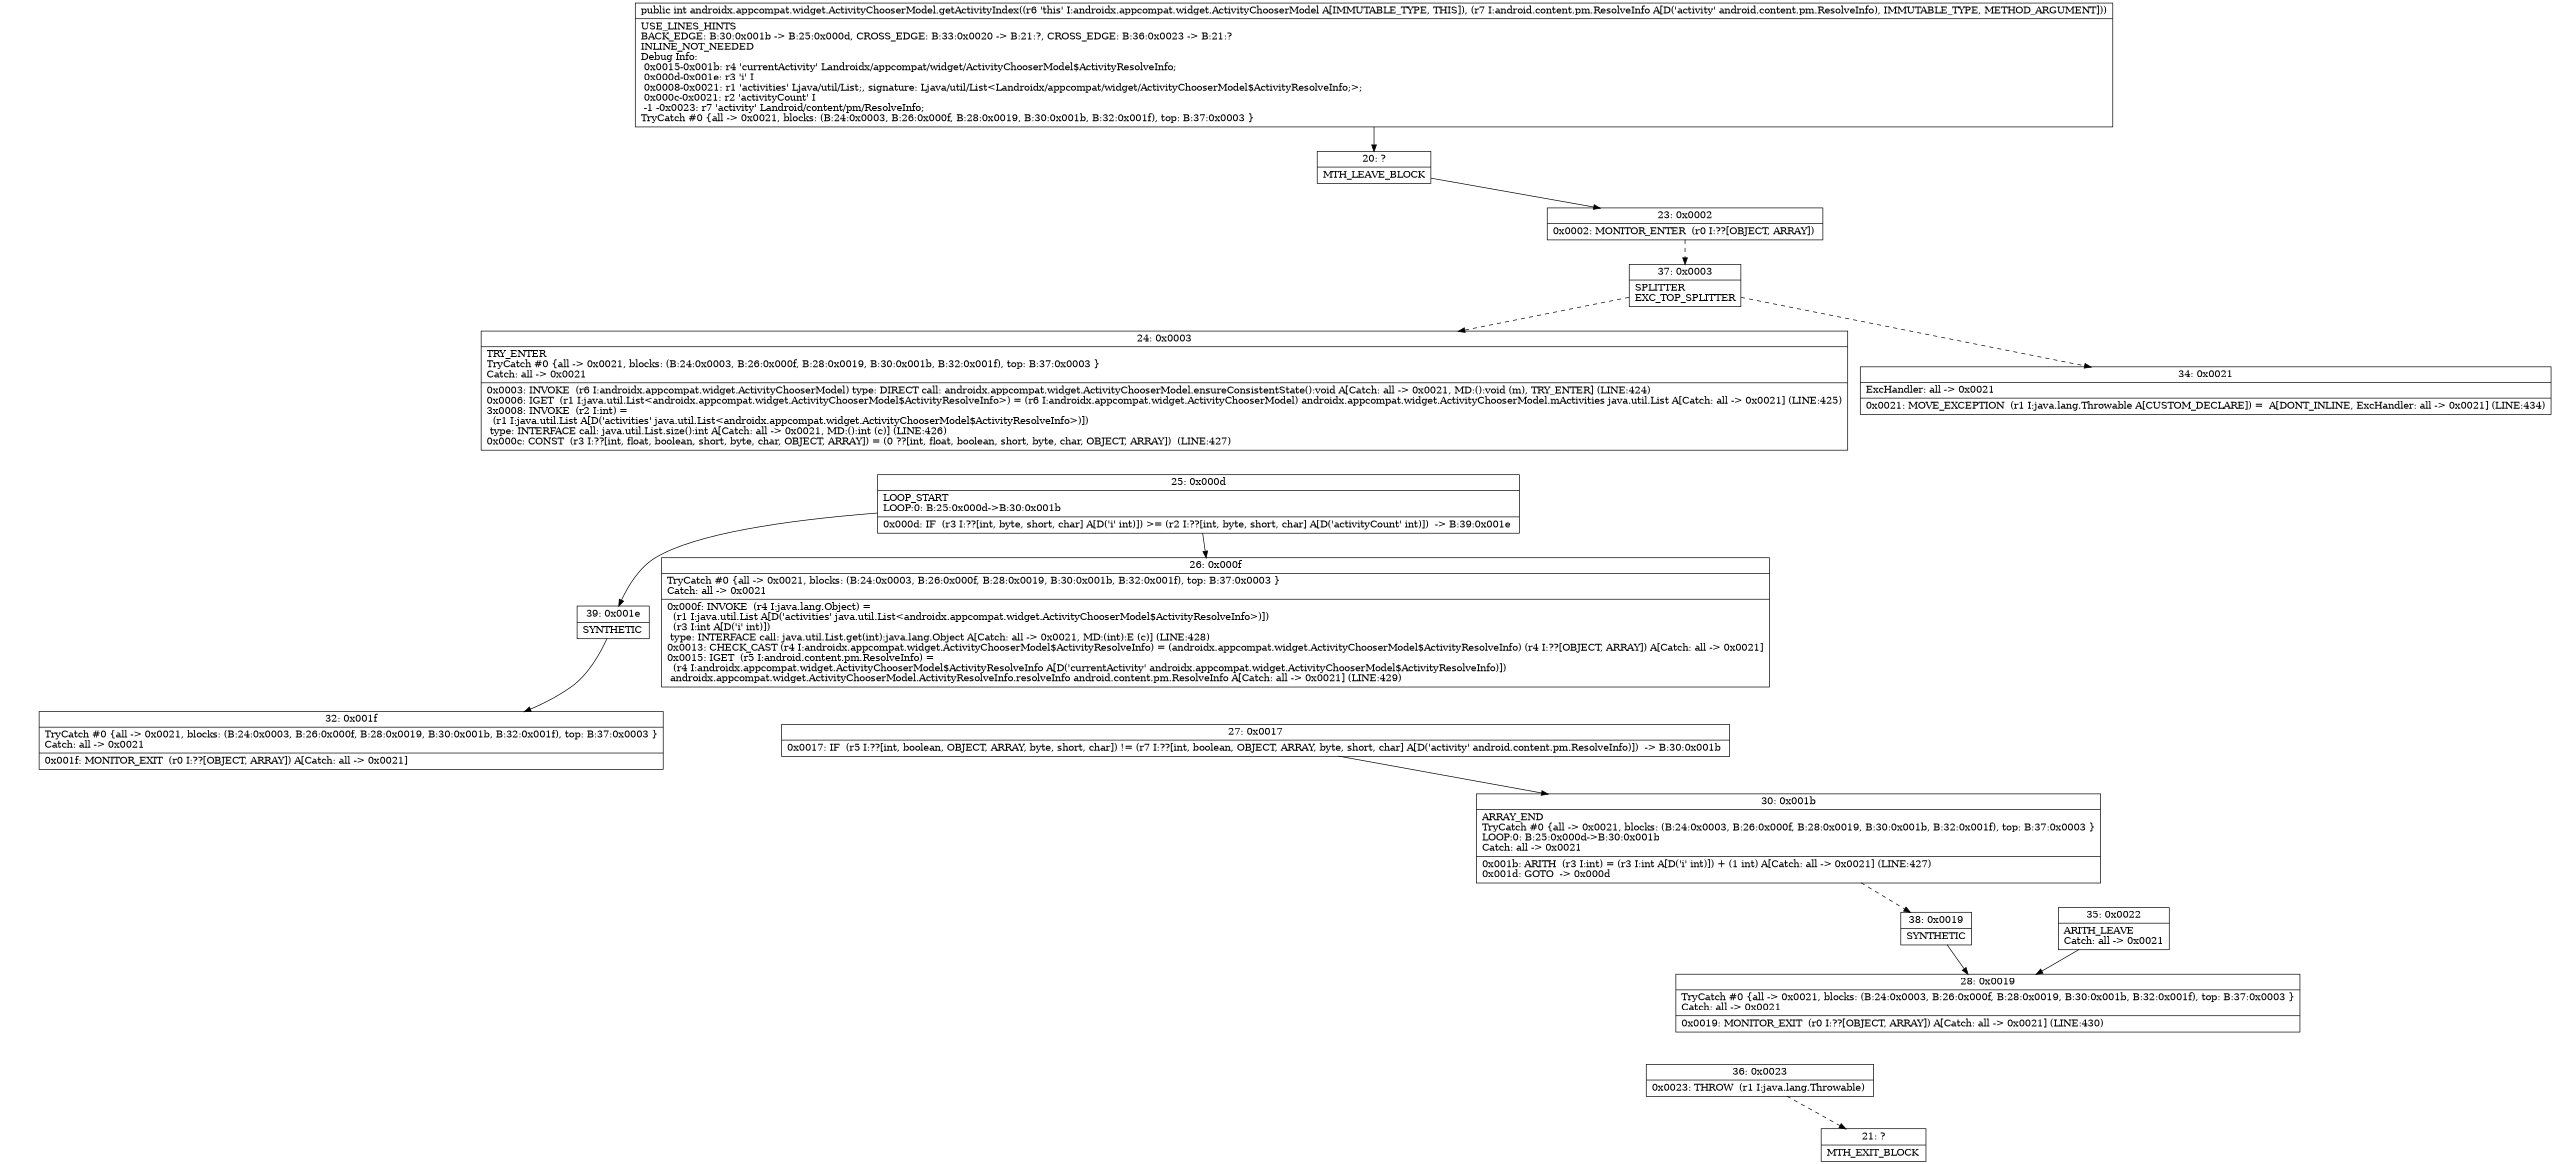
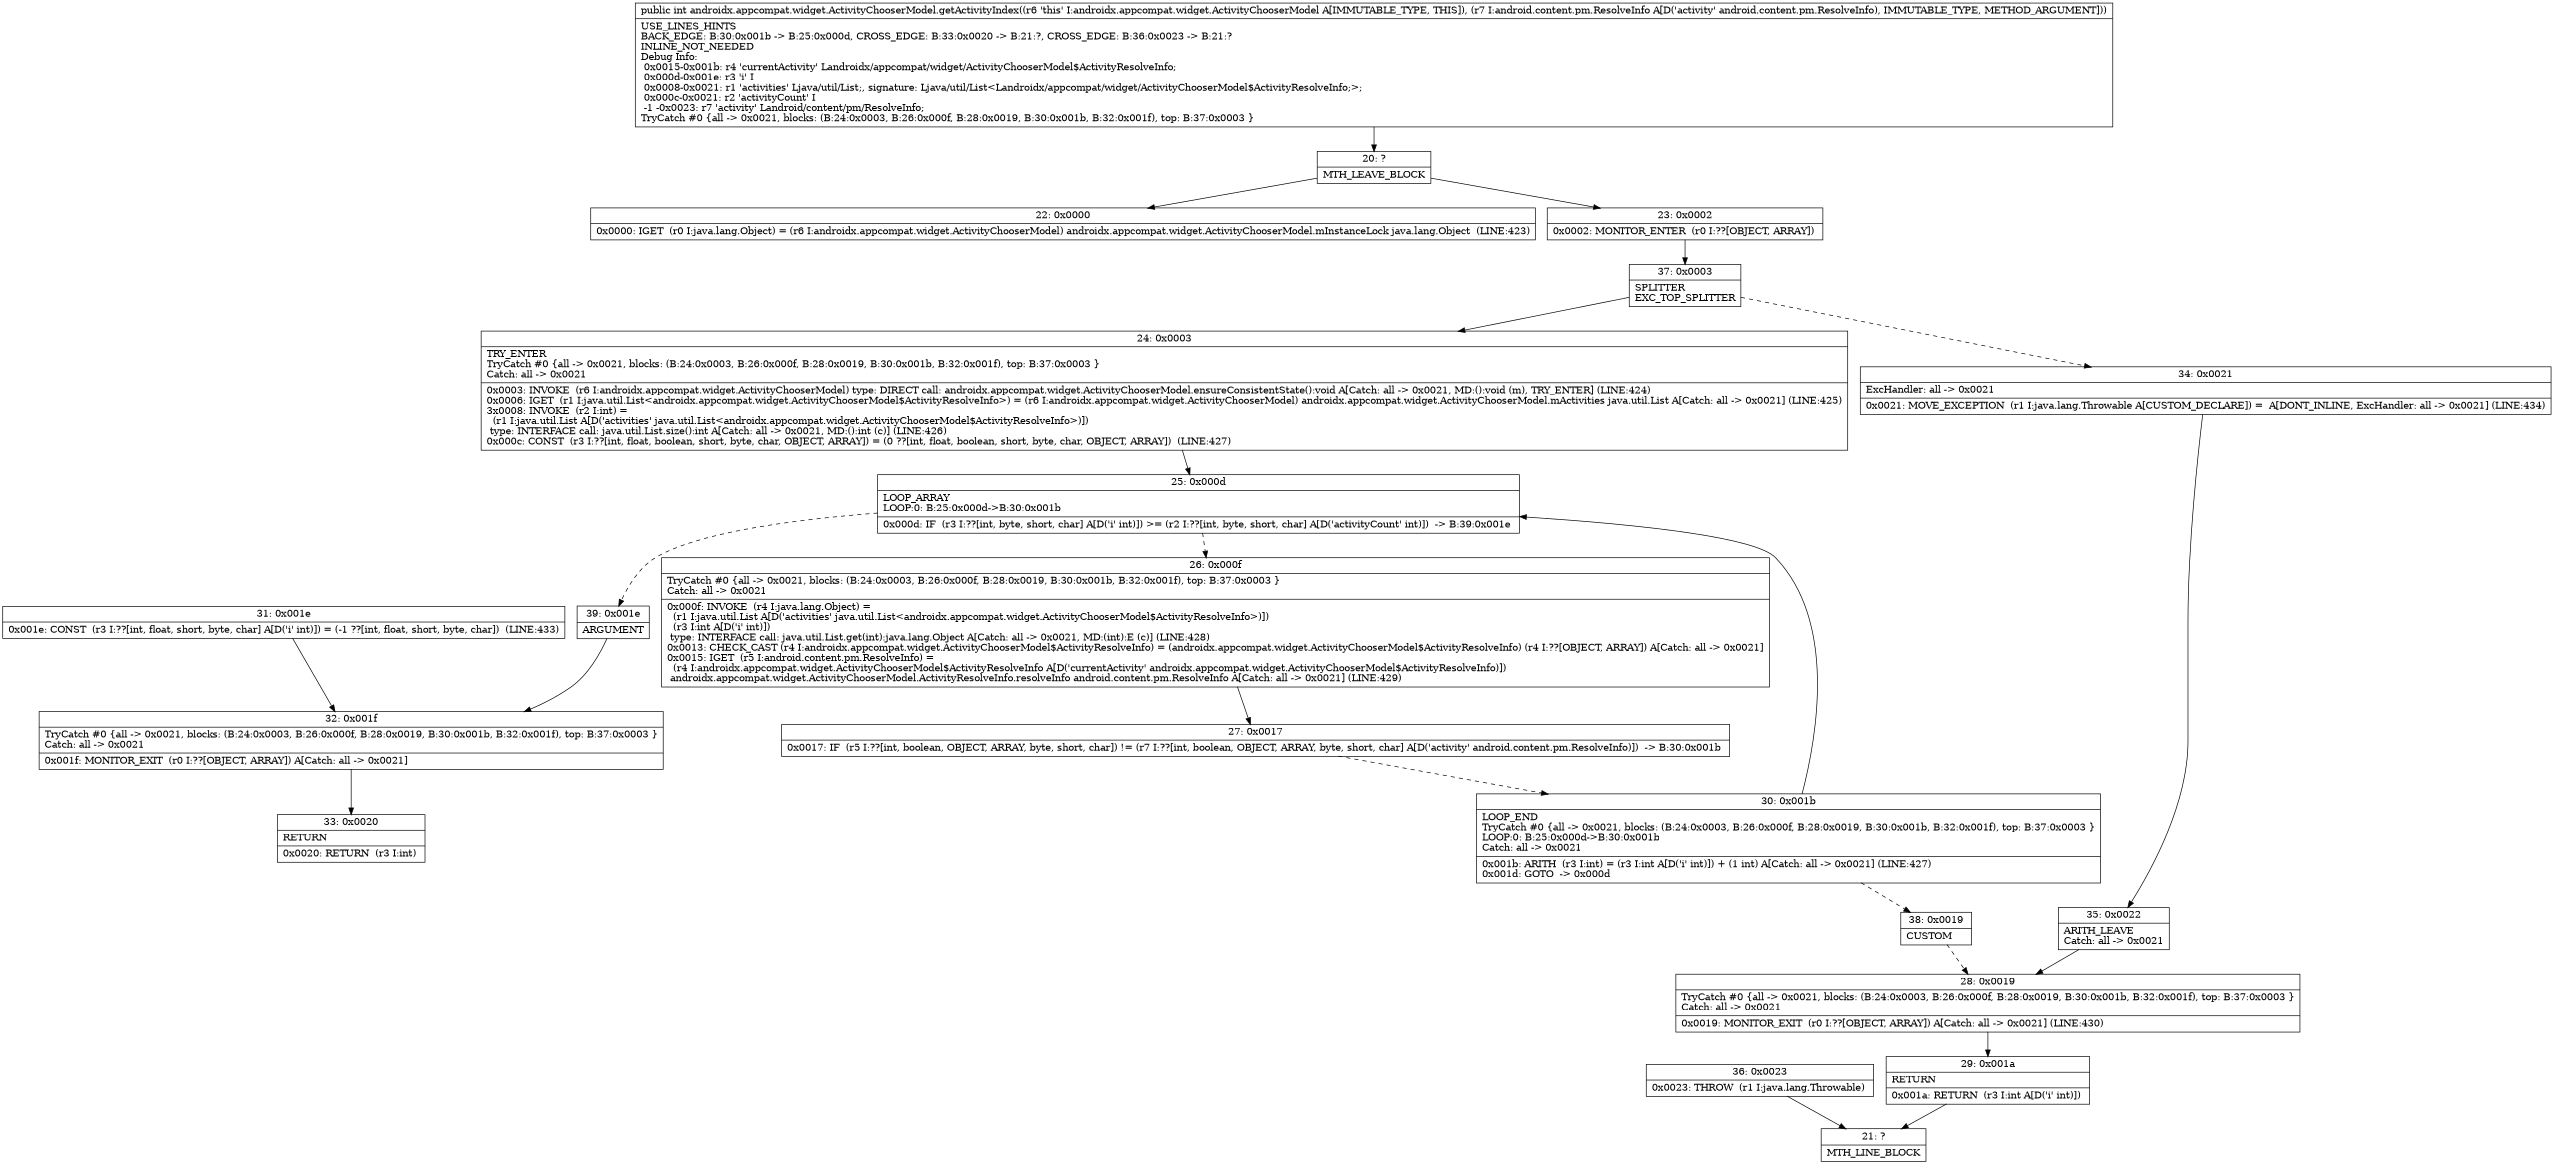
  digraph {
    node [shape=record]
    n1 [label="{20\:\ ?|MTH_LEAVE_BLOCK\l}"]
+   n2 [label="{22\:\ 0x0000|0x0000: IGET  (r0 I:java.lang.Object) = (r6 I:androidx.appcompat.widget.ActivityChooserModel) androidx.appcompat.widget.ActivityChooserModel.mInstanceLock java.lang.Object  (LINE:423)\l}"]
    n3 [label="{23\:\ 0x0002|0x0002: MONITOR_ENTER  (r0 I:??[OBJECT, ARRAY]) \l}"]
    n4 [label="{37\:\ 0x0003|SPLITTER\lEXC_TOP_SPLITTER\l}"]
    n5 [label="{24\:\ 0x0003|TRY_ENTER\lTryCatch #0 \{all \-\> 0x0021, blocks: (B:24:0x0003, B:26:0x000f, B:28:0x0019, B:30:0x001b, B:32:0x001f), top: B:37:0x0003 \}\lCatch: all \-\> 0x0021\l|0x0003: INVOKE  (r6 I:androidx.appcompat.widget.ActivityChooserModel) type: DIRECT call: androidx.appcompat.widget.ActivityChooserModel.ensureConsistentState():void A[Catch: all \-\> 0x0021, MD:():void (m), TRY_ENTER] (LINE:424)\l0x0006: IGET  (r1 I:java.util.List\<androidx.appcompat.widget.ActivityChooserModel$ActivityResolveInfo\>) = (r6 I:androidx.appcompat.widget.ActivityChooserModel) androidx.appcompat.widget.ActivityChooserModel.mActivities java.util.List A[Catch: all \-\> 0x0021] (LINE:425)\l3x0008: INVOKE  (r2 I:int) = \l  (r1 I:java.util.List A[D('activities' java.util.List\<androidx.appcompat.widget.ActivityChooserModel$ActivityResolveInfo\>)])\l type: INTERFACE call: java.util.List.size():int A[Catch: all \-\> 0x0021, MD:():int (c)] (LINE:426)\l0x000c: CONST  (r3 I:??[int, float, boolean, short, byte, char, OBJECT, ARRAY]) = (0 ??[int, float, boolean, short, byte, char, OBJECT, ARRAY])  (LINE:427)\l}"]
    n6 [label="{34\:\ 0x0021|ExcHandler: all \-\> 0x0021\l|0x0021: MOVE_EXCEPTION  (r1 I:java.lang.Throwable A[CUSTOM_DECLARE]) =  A[DONT_INLINE, ExcHandler: all \-\> 0x0021] (LINE:434)\l}"]
-   n7 [label="{25\:\ 0x000d|LOOP_START\lLOOP:0: B:25:0x000d\-\>B:30:0x001b\l|0x000d: IF  (r3 I:??[int, byte, short, char] A[D('i' int)]) \>= (r2 I:??[int, byte, short, char] A[D('activityCount' int)])  \-\> B:39:0x001e \l}"]
+   n7 [label="{25\:\ 0x000d|LOOP_ARRAY\lLOOP:0: B:25:0x000d\-\>B:30:0x001b\l|0x000d: IF  (r3 I:??[int, byte, short, char] A[D('i' int)]) \>= (r2 I:??[int, byte, short, char] A[D('activityCount' int)])  \-\> B:39:0x001e \l}"]
    n8 [label="{35\:\ 0x0022|ARITH_LEAVE\lCatch: all \-\> 0x0021\l}"]
    n9 [label="{26\:\ 0x000f|TryCatch #0 \{all \-\> 0x0021, blocks: (B:24:0x0003, B:26:0x000f, B:28:0x0019, B:30:0x001b, B:32:0x001f), top: B:37:0x0003 \}\lCatch: all \-\> 0x0021\l|0x000f: INVOKE  (r4 I:java.lang.Object) = \l  (r1 I:java.util.List A[D('activities' java.util.List\<androidx.appcompat.widget.ActivityChooserModel$ActivityResolveInfo\>)])\l  (r3 I:int A[D('i' int)])\l type: INTERFACE call: java.util.List.get(int):java.lang.Object A[Catch: all \-\> 0x0021, MD:(int):E (c)] (LINE:428)\l0x0013: CHECK_CAST (r4 I:androidx.appcompat.widget.ActivityChooserModel$ActivityResolveInfo) = (androidx.appcompat.widget.ActivityChooserModel$ActivityResolveInfo) (r4 I:??[OBJECT, ARRAY]) A[Catch: all \-\> 0x0021]\l0x0015: IGET  (r5 I:android.content.pm.ResolveInfo) = \l  (r4 I:androidx.appcompat.widget.ActivityChooserModel$ActivityResolveInfo A[D('currentActivity' androidx.appcompat.widget.ActivityChooserModel$ActivityResolveInfo)])\l androidx.appcompat.widget.ActivityChooserModel.ActivityResolveInfo.resolveInfo android.content.pm.ResolveInfo A[Catch: all \-\> 0x0021] (LINE:429)\l}"]
-   n10 [label="{39\:\ 0x001e|SYNTHETIC\l}"]
+   n10 [label="{39\:\ 0x001e|ARGUMENT\l}"]
    n11 [label="{27\:\ 0x0017|0x0017: IF  (r5 I:??[int, boolean, OBJECT, ARRAY, byte, short, char]) != (r7 I:??[int, boolean, OBJECT, ARRAY, byte, short, char] A[D('activity' android.content.pm.ResolveInfo)])  \-\> B:30:0x001b \l}"]
    n12 [label="{32\:\ 0x001f|TryCatch #0 \{all \-\> 0x0021, blocks: (B:24:0x0003, B:26:0x000f, B:28:0x0019, B:30:0x001b, B:32:0x001f), top: B:37:0x0003 \}\lCatch: all \-\> 0x0021\l|0x001f: MONITOR_EXIT  (r0 I:??[OBJECT, ARRAY]) A[Catch: all \-\> 0x0021]\l}"]
-   n13 [label="{30\:\ 0x001b|ARRAY_END\lTryCatch #0 \{all \-\> 0x0021, blocks: (B:24:0x0003, B:26:0x000f, B:28:0x0019, B:30:0x001b, B:32:0x001f), top: B:37:0x0003 \}\lLOOP:0: B:25:0x000d\-\>B:30:0x001b\lCatch: all \-\> 0x0021\l|0x001b: ARITH  (r3 I:int) = (r3 I:int A[D('i' int)]) + (1 int) A[Catch: all \-\> 0x0021] (LINE:427)\l0x001d: GOTO  \-\> 0x000d \l}"]
-   n14 [label="{38\:\ 0x0019|SYNTHETIC\l}"]
+   n13 [label="{30\:\ 0x001b|LOOP_END\lTryCatch #0 \{all \-\> 0x0021, blocks: (B:24:0x0003, B:26:0x000f, B:28:0x0019, B:30:0x001b, B:32:0x001f), top: B:37:0x0003 \}\lLOOP:0: B:25:0x000d\-\>B:30:0x001b\lCatch: all \-\> 0x0021\l|0x001b: ARITH  (r3 I:int) = (r3 I:int A[D('i' int)]) + (1 int) A[Catch: all \-\> 0x0021] (LINE:427)\l0x001d: GOTO  \-\> 0x000d \l}"]
+   n14 [label="{38\:\ 0x0019|CUSTOM\l}"]
    n15 [label="{28\:\ 0x0019|TryCatch #0 \{all \-\> 0x0021, blocks: (B:24:0x0003, B:26:0x000f, B:28:0x0019, B:30:0x001b, B:32:0x001f), top: B:37:0x0003 \}\lCatch: all \-\> 0x0021\l|0x0019: MONITOR_EXIT  (r0 I:??[OBJECT, ARRAY]) A[Catch: all \-\> 0x0021] (LINE:430)\l}"]
-   n17 [label="{21\:\ ?|MTH_EXIT_BLOCK\l}"]
+   n16 [label="{29\:\ 0x001a|RETURN\l|0x001a: RETURN  (r3 I:int A[D('i' int)]) \l}"]
+   n17 [label="{21\:\ ?|MTH_LINE_BLOCK\l}"]
+   n18 [label="{31\:\ 0x001e|0x001e: CONST  (r3 I:??[int, float, short, byte, char] A[D('i' int)]) = (\-1 ??[int, float, short, byte, char])  (LINE:433)\l}"]
+   n19 [label="{33\:\ 0x0020|RETURN\l|0x0020: RETURN  (r3 I:int) \l}"]
    n20 [label="{36\:\ 0x0023|0x0023: THROW  (r1 I:java.lang.Throwable) \l}"]
    n21 [label="{public int androidx.appcompat.widget.ActivityChooserModel.getActivityIndex((r6 'this' I:androidx.appcompat.widget.ActivityChooserModel A[IMMUTABLE_TYPE, THIS]), (r7 I:android.content.pm.ResolveInfo A[D('activity' android.content.pm.ResolveInfo), IMMUTABLE_TYPE, METHOD_ARGUMENT]))  | USE_LINES_HINTS\lBACK_EDGE: B:30:0x001b \-\> B:25:0x000d, CROSS_EDGE: B:33:0x0020 \-\> B:21:?, CROSS_EDGE: B:36:0x0023 \-\> B:21:?\lINLINE_NOT_NEEDED\lDebug Info:\l  0x0015\-0x001b: r4 'currentActivity' Landroidx\/appcompat\/widget\/ActivityChooserModel$ActivityResolveInfo;\l  0x000d\-0x001e: r3 'i' I\l  0x0008\-0x0021: r1 'activities' Ljava\/util\/List;, signature: Ljava\/util\/List\<Landroidx\/appcompat\/widget\/ActivityChooserModel$ActivityResolveInfo;\>;\l  0x000c\-0x0021: r2 'activityCount' I\l  \-1 \-0x0023: r7 'activity' Landroid\/content\/pm\/ResolveInfo;\lTryCatch #0 \{all \-\> 0x0021, blocks: (B:24:0x0003, B:26:0x000f, B:28:0x0019, B:30:0x001b, B:32:0x001f), top: B:37:0x0003 \}\l}"]
+   n1 -> n2
    n1 -> n3
-   n3 -> n4 [style=dashed]
-   n4 -> n5 [style=dashed]
+   n3 -> n4
+   n4 -> n5
    n4 -> n6 [style=dashed]
-   n7 -> n9 [style=solid]
-   n7 -> n10
+   n5 -> n7
+   n6 -> n8
+   n7 -> n9 [style=dashed]
+   n7 -> n10 [style=dashed]
    n8 -> n15
+   n9 -> n11
    n10 -> n12
-   n11 -> n13
+   n11 -> n13 [style=dashed]
+   n12 -> n19
+   n13 -> n7
    n13 -> n14 [style=dashed]
-   n14 -> n15
-   n20 -> n17 [style=dashed]
+   n14 -> n15 [style=dashed]
+   n15 -> n16
+   n16 -> n17
+   n18 -> n12
+   n20 -> n17
    n21 -> n1
  }
